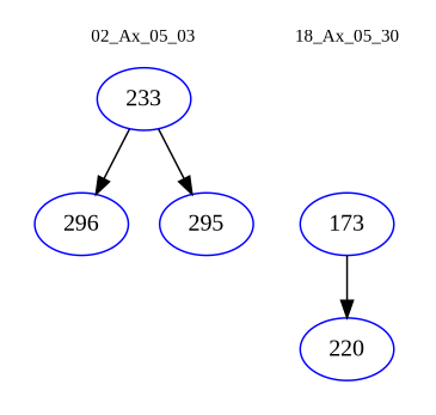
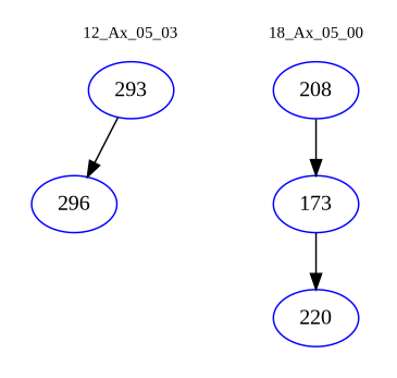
  digraph {
    fontname="Liberation Serif"
    node [color=blue fontname="Liberation Serif"]
    edge [color=black fontname="Liberation Serif"]
-   n1 [label=233]
+   n1 [label=293]
    n2 [label=296]
-   n3 [label=295]
+   n4 [label=208]
    n5 [label=173]
    n6 [label=220]
    subgraph cluster_1 {
      color=white
      fontsize=10
-     label="02_Ax_05_03"
+     label="12_Ax_05_03"
      n1
      n2
-     n3
    }
    subgraph cluster_2 {
      color=white
      fontsize=10
-     label="18_Ax_05_30"
+     label="18_Ax_05_00"
+     n4
      n5
      n6
    }
    n1 -> n2
-   n1 -> n3
+   n4 -> n5
    n5 -> n6
  }
